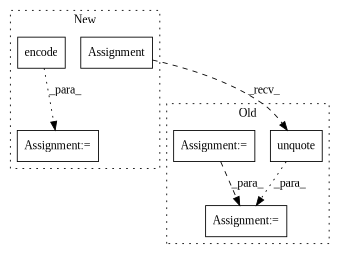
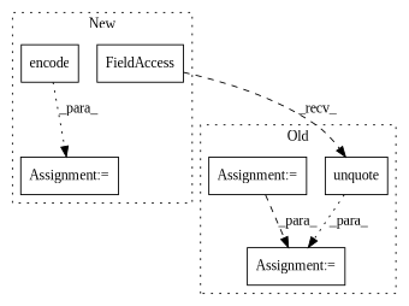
  digraph {
    fontname="Liberation Serif"
    node [a=7 fontname="Liberation Serif" l=1 shape=box]
    edge [fontname="Liberation Serif" style=dotted]
    n1 [a=32 l="8,1" label=unquote s="4695,4706"]
    n2 [label="Assignment:=" s=4733]
    n3 [l=3 label="Assignment:=" s=4600]
    n4 [a=32 l="7,1" label=encode s="4635,4649"]
-   n5 [a=22 l=9 label=Assignment s=4625]
+   n5 [a=22 l=9 label=FieldAccess s=4625]
    n6 [label="Assignment:=" s=4624]
    subgraph cluster_1 {
      label=Old
      style=dotted
      n1
      n2
      n3
    }
    subgraph cluster_2 {
      label=New
      style=dotted
      n4
      n5
      n6
    }
    n1 -> n2 [label=_para_]
    n3 -> n2 [label=_para_ style=dashed]
    n4 -> n6 [label=_para_]
    n5 -> n1 [label=_recv_ style=dashed]
  }
